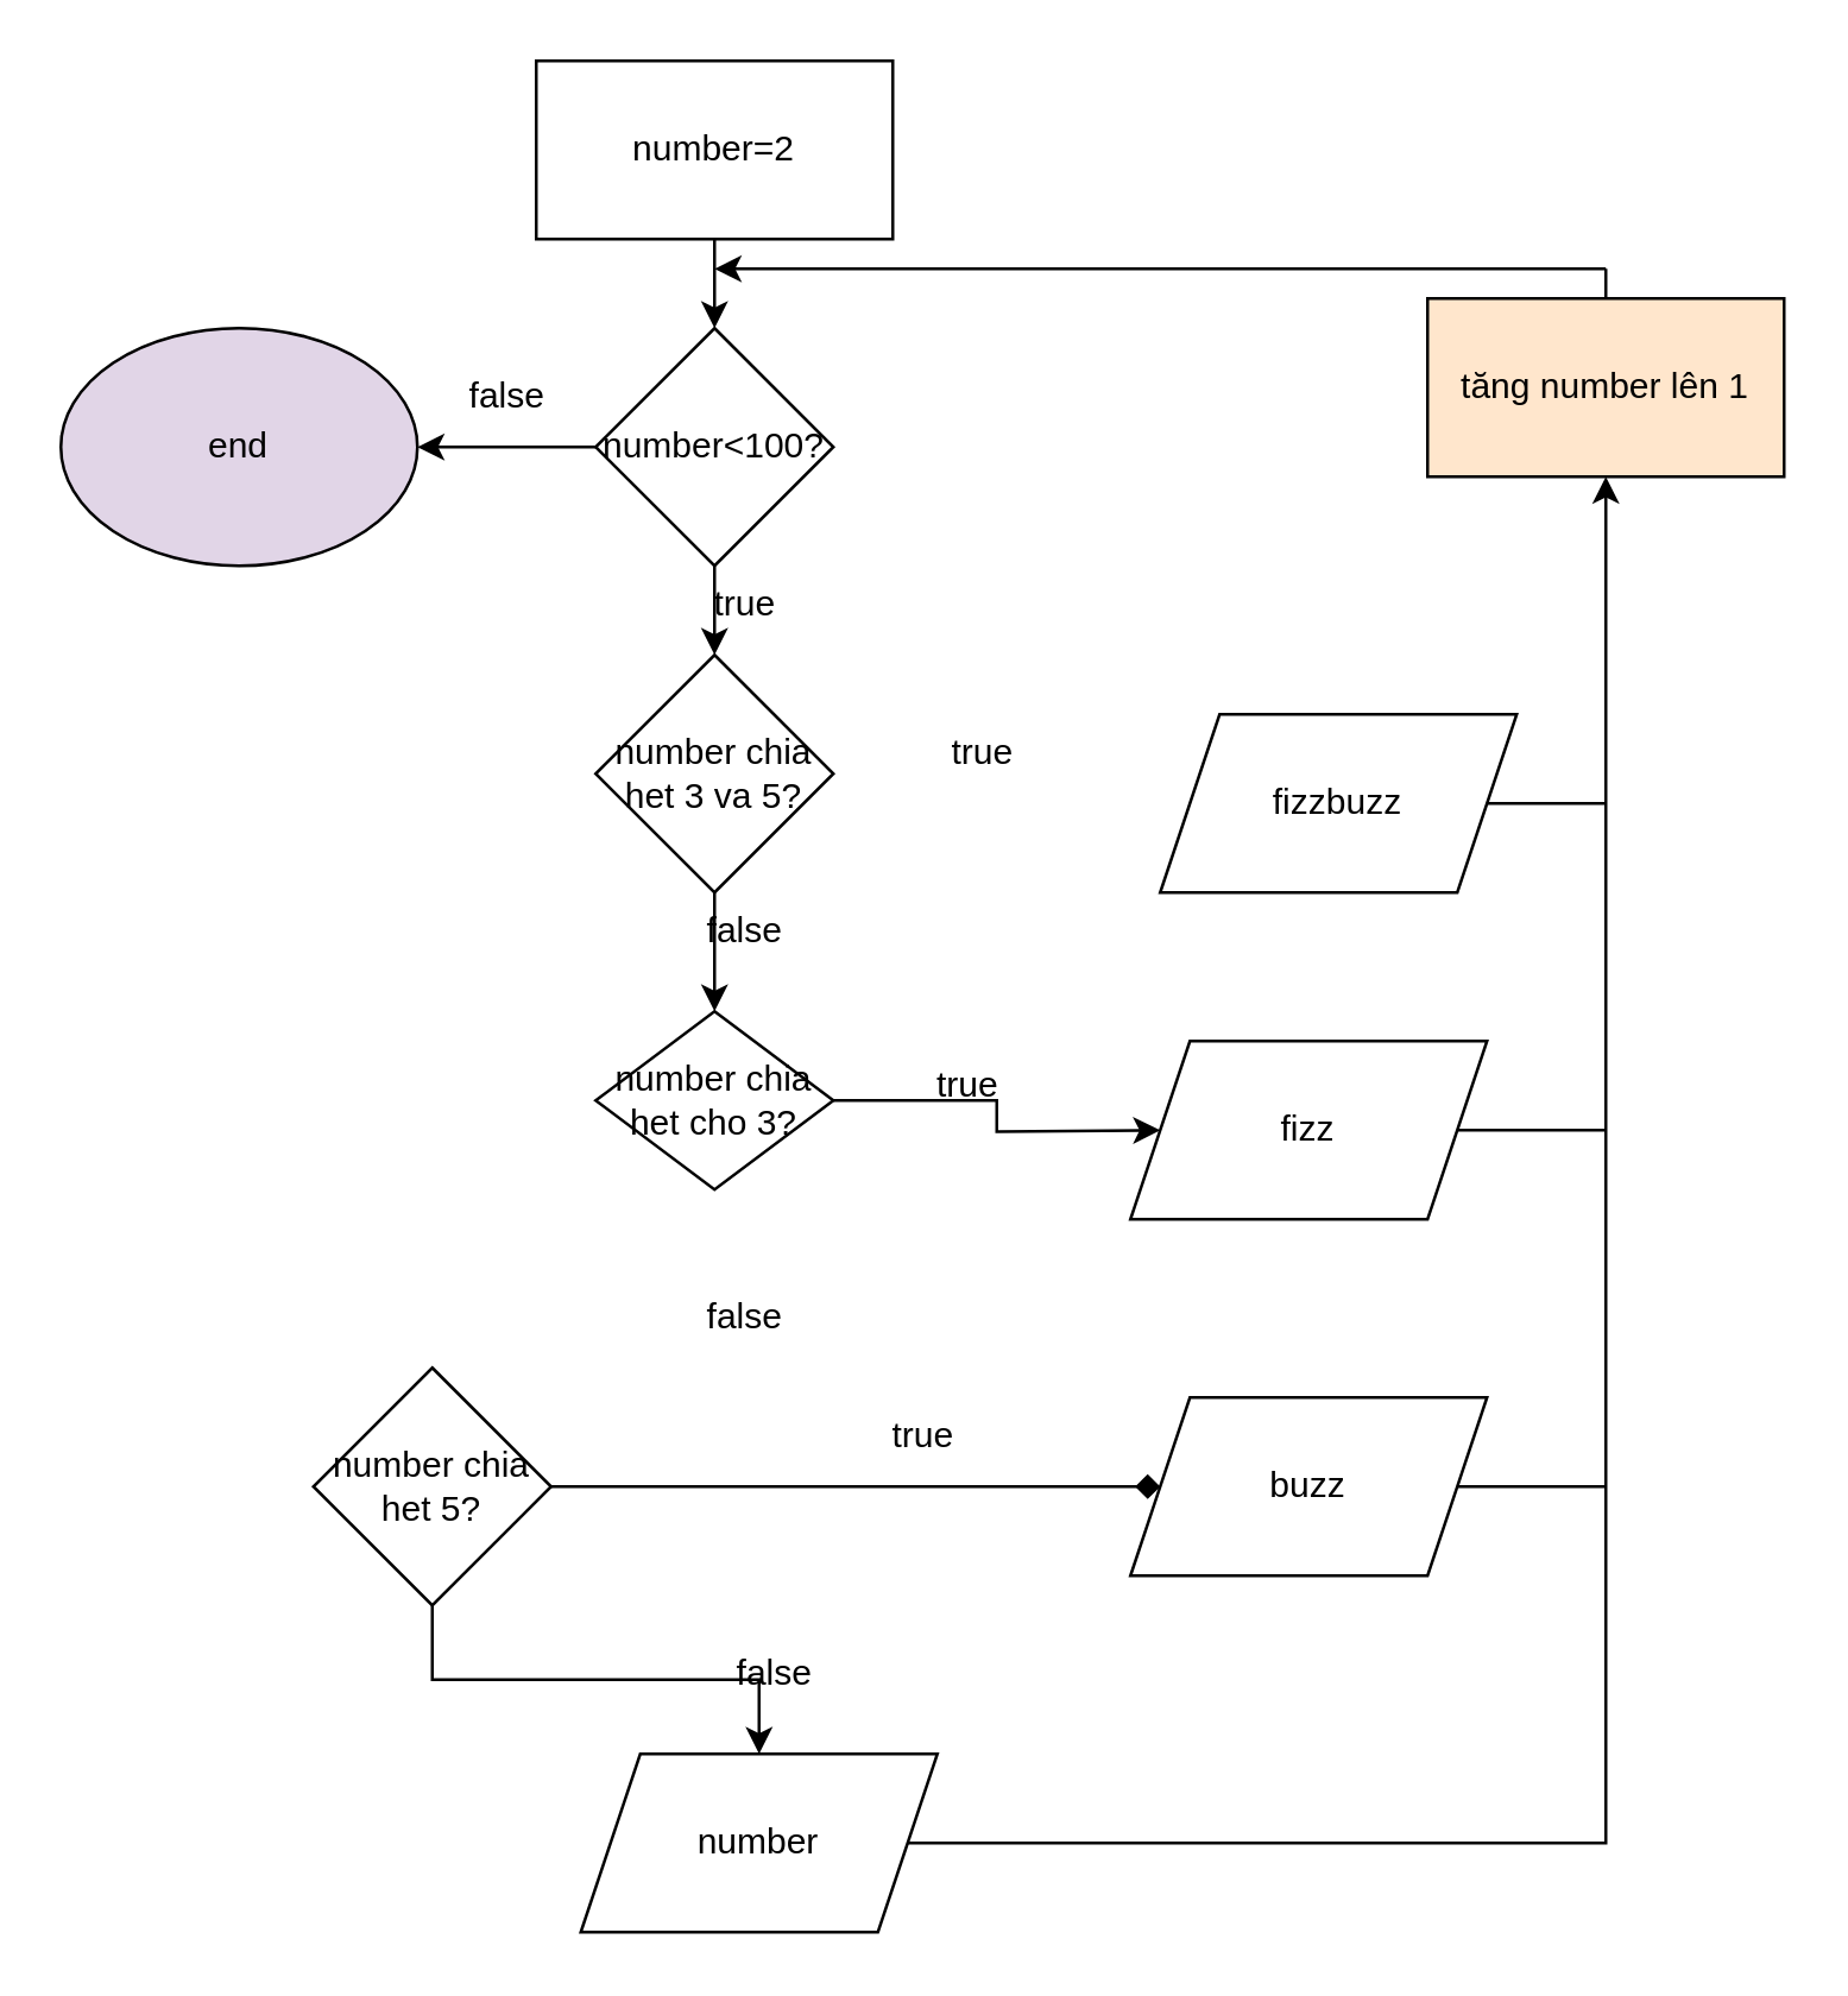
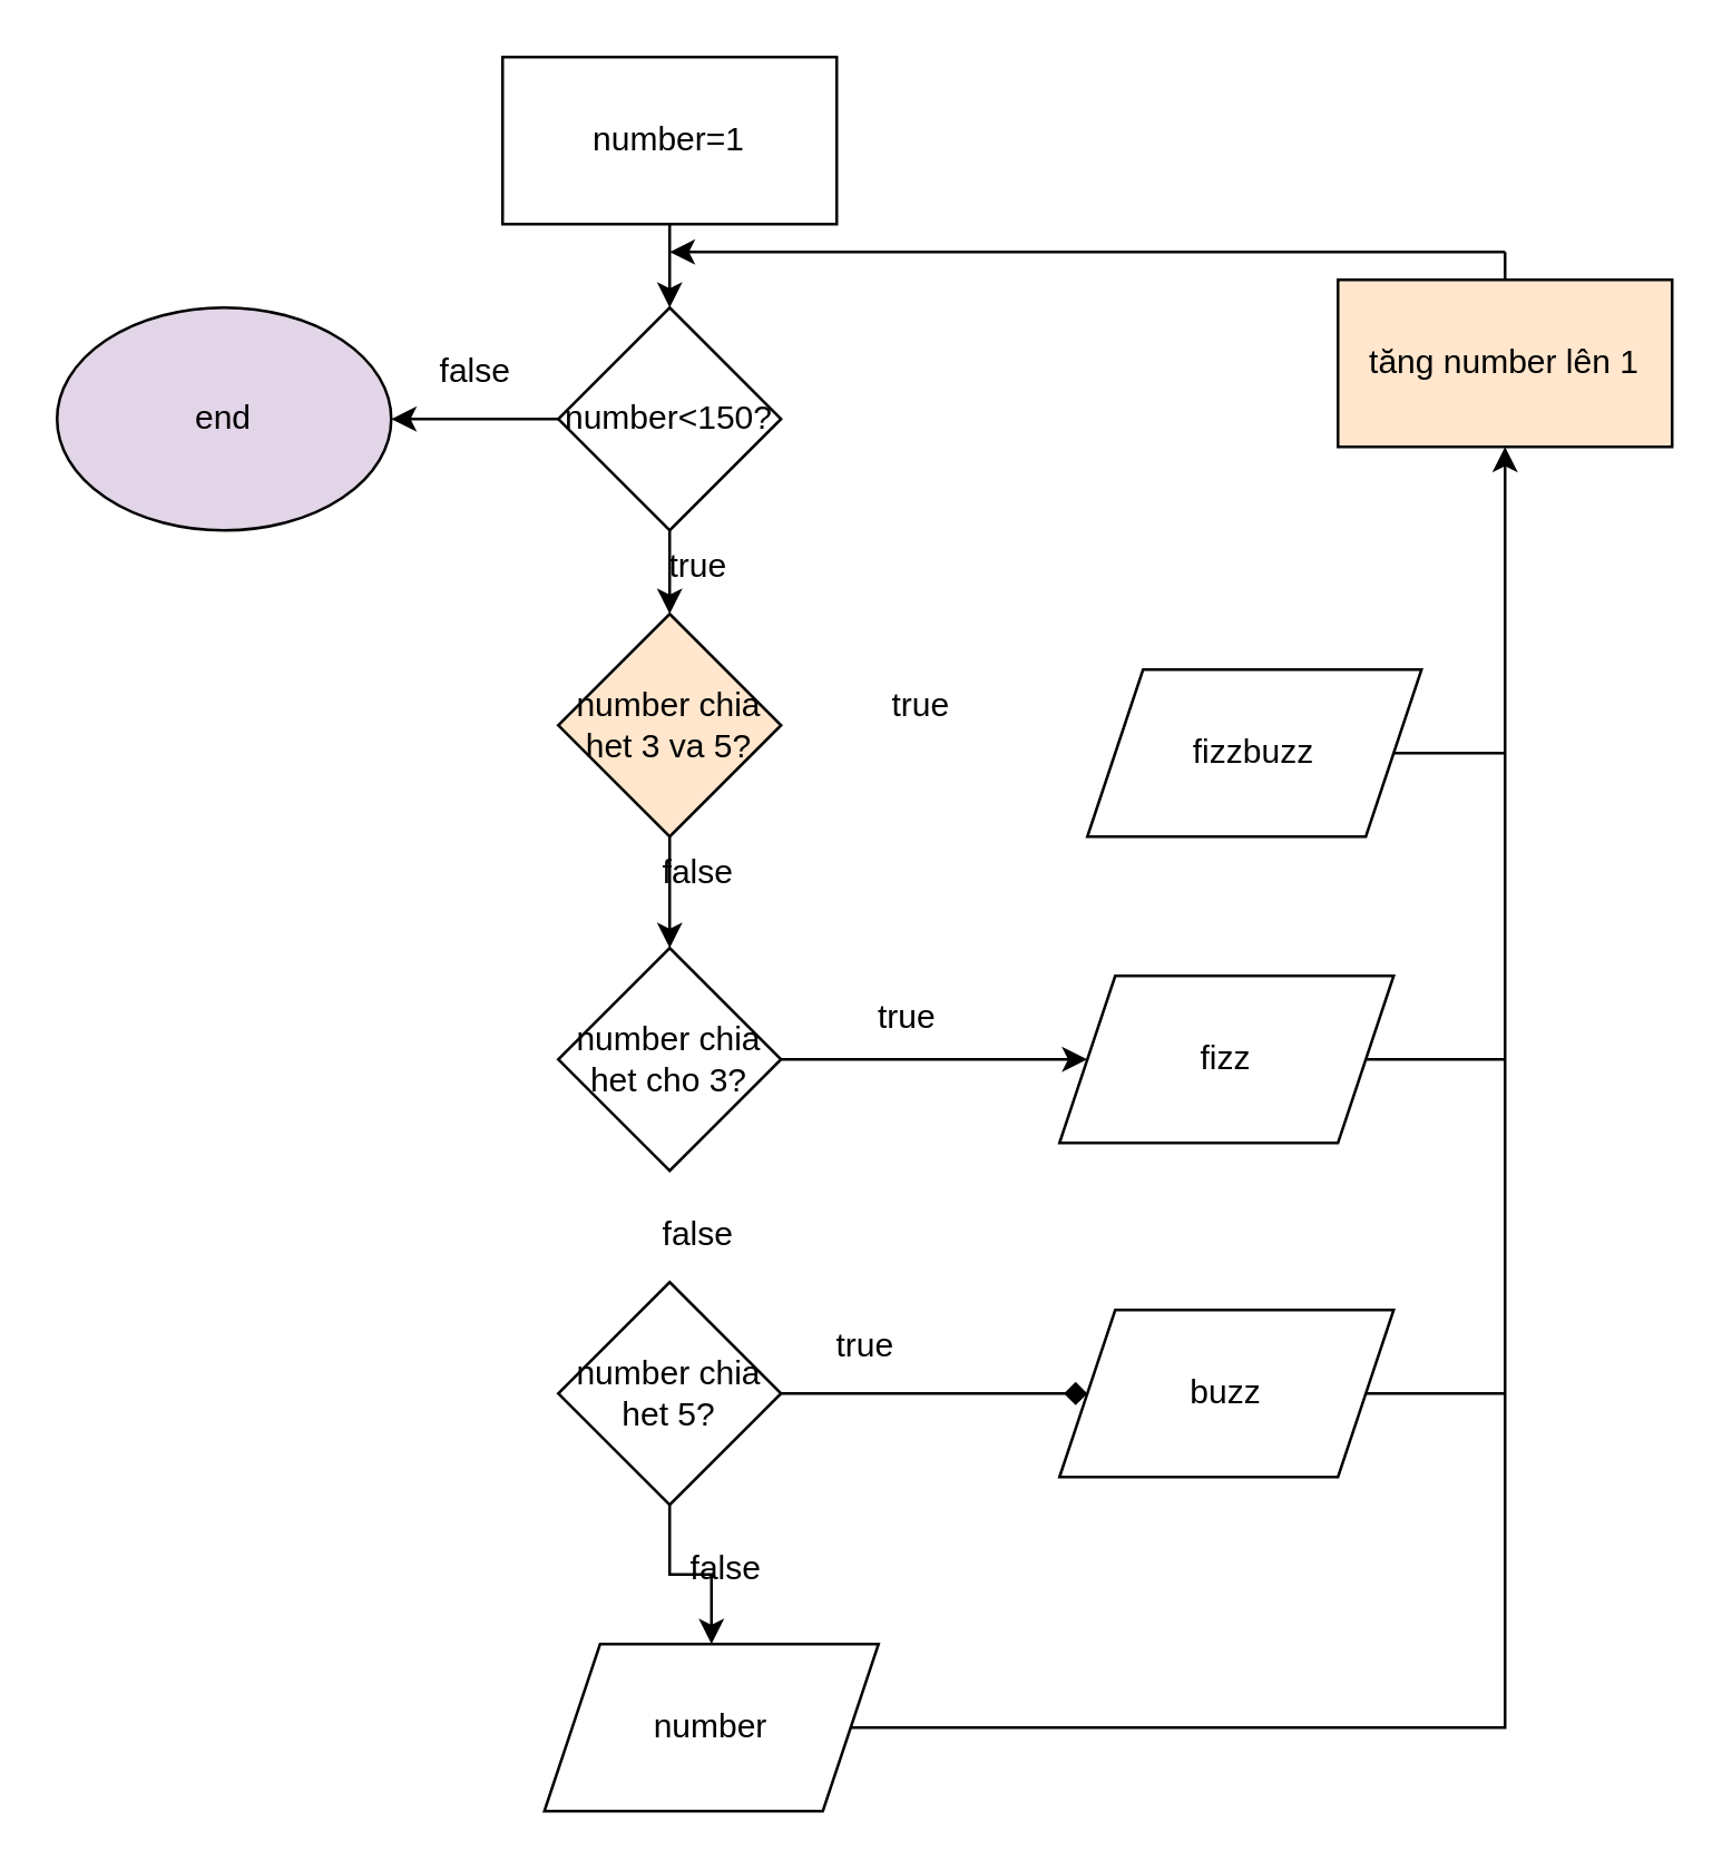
  <mxCell id="0" />
  <mxCell id="1" parent="0" />
  <mxCell id="2" style="edgeStyle=orthogonalEdgeStyle;rounded=0;orthogonalLoop=1;jettySize=auto;html=1;exitX=0.5;exitY=1;exitDx=0;exitDy=0;entryX=0.5;entryY=0;entryDx=0;entryDy=0;" edge="1" parent="1" source="3" target="6"><mxGeometry relative="1" as="geometry" /></mxCell>
- <mxCell id="3" value="number=2" style="rounded=0;whiteSpace=wrap;html=1;" vertex="1" parent="1"><mxGeometry x="180" y="20" width="120" height="60" as="geometry" /></mxCell>
+ <mxCell id="3" value="number=1" style="rounded=0;whiteSpace=wrap;html=1;" vertex="1" parent="1"><mxGeometry x="180" y="20" width="120" height="60" as="geometry" /></mxCell>
  <mxCell id="4" style="edgeStyle=orthogonalEdgeStyle;rounded=0;orthogonalLoop=1;jettySize=auto;html=1;exitX=0.5;exitY=1;exitDx=0;exitDy=0;entryX=0.5;entryY=0;entryDx=0;entryDy=0;" edge="1" parent="1" source="6" target="8"><mxGeometry relative="1" as="geometry" /></mxCell>
  <mxCell id="5" style="edgeStyle=orthogonalEdgeStyle;rounded=0;orthogonalLoop=1;jettySize=auto;html=1;exitX=0;exitY=0.5;exitDx=0;exitDy=0;" edge="1" parent="1" source="6"><mxGeometry relative="1" as="geometry"><mxPoint x="140" y="150" as="targetPoint" /></mxGeometry></mxCell>
- <mxCell id="6" value="number&amp;lt;100?" style="rhombus;whiteSpace=wrap;html=1;" vertex="1" parent="1"><mxGeometry x="200" y="110" width="80" height="80" as="geometry" /></mxCell>
+ <mxCell id="6" value="number&amp;lt;150?" style="rhombus;whiteSpace=wrap;html=1;" vertex="1" parent="1"><mxGeometry x="200" y="110" width="80" height="80" as="geometry" /></mxCell>
  <mxCell id="7" style="edgeStyle=orthogonalEdgeStyle;rounded=0;orthogonalLoop=1;jettySize=auto;html=1;exitX=0.5;exitY=1;exitDx=0;exitDy=0;entryX=0.5;entryY=0;entryDx=0;entryDy=0;" edge="1" parent="1" source="8" target="13"><mxGeometry relative="1" as="geometry" /></mxCell>
- <mxCell id="8" value="number chia het 3 va 5?" style="rhombus;whiteSpace=wrap;html=1;" vertex="1" parent="1"><mxGeometry x="200" y="220" width="80" height="80" as="geometry" /></mxCell>
+ <mxCell id="8" value="number chia het 3 va 5?" style="rhombus;whiteSpace=wrap;html=1;fillColor=#ffe6cc;" vertex="1" parent="1"><mxGeometry x="200" y="220" width="80" height="80" as="geometry" /></mxCell>
  <mxCell id="9" value="true&lt;br&gt;" style="text;html=1;align=center;verticalAlign=middle;resizable=0;points=[];autosize=1;strokeColor=none;fillColor=none;" vertex="1" parent="1"><mxGeometry x="230" y="188" width="40" height="30" as="geometry" /></mxCell>
  <mxCell id="10" value="fizzbuzz" style="shape=parallelogram;perimeter=parallelogramPerimeter;whiteSpace=wrap;html=1;fixedSize=1;" vertex="1" parent="1"><mxGeometry x="390" y="240" width="120" height="60" as="geometry" /></mxCell>
  <mxCell id="11" value="true" style="text;html=1;align=center;verticalAlign=middle;resizable=0;points=[];autosize=1;strokeColor=none;fillColor=none;" vertex="1" parent="1"><mxGeometry x="310" y="238" width="40" height="30" as="geometry" /></mxCell>
  <mxCell id="12" style="edgeStyle=orthogonalEdgeStyle;rounded=0;orthogonalLoop=1;jettySize=auto;html=1;exitX=1;exitY=0.5;exitDx=0;exitDy=0;" edge="1" parent="1" source="13"><mxGeometry relative="1" as="geometry"><mxPoint x="390" y="380" as="targetPoint" /></mxGeometry></mxCell>
- <mxCell id="13" value="number chia het cho 3?" style="rhombus;whiteSpace=wrap;html=1;" vertex="1" parent="1"><mxGeometry x="200" y="340" width="80" height="60" as="geometry" /></mxCell>
+ <mxCell id="13" value="number chia het cho 3?" style="rhombus;whiteSpace=wrap;html=1;" vertex="1" parent="1"><mxGeometry x="200" y="340" width="80" height="80" as="geometry" /></mxCell>
  <mxCell id="14" value="false" style="text;html=1;align=center;verticalAlign=middle;resizable=0;points=[];autosize=1;strokeColor=none;fillColor=none;" vertex="1" parent="1"><mxGeometry x="225" y="298" width="50" height="30" as="geometry" /></mxCell>
  <mxCell id="15" value="fizz" style="shape=parallelogram;perimeter=parallelogramPerimeter;whiteSpace=wrap;html=1;fixedSize=1;" vertex="1" parent="1"><mxGeometry x="380" y="350" width="120" height="60" as="geometry" /></mxCell>
  <mxCell id="16" value="true" style="text;html=1;align=center;verticalAlign=middle;resizable=0;points=[];autosize=1;strokeColor=none;fillColor=none;" vertex="1" parent="1"><mxGeometry x="305" y="350" width="40" height="30" as="geometry" /></mxCell>
  <mxCell id="17" style="edgeStyle=orthogonalEdgeStyle;rounded=0;orthogonalLoop=1;jettySize=auto;html=1;exitX=1;exitY=0.5;exitDx=0;exitDy=0;entryX=0;entryY=0.5;entryDx=0;entryDy=0;endArrow=diamond;" edge="1" parent="1" source="19" target="21"><mxGeometry relative="1" as="geometry" /></mxCell>
  <mxCell id="18" style="edgeStyle=orthogonalEdgeStyle;rounded=0;orthogonalLoop=1;jettySize=auto;html=1;exitX=0.5;exitY=1;exitDx=0;exitDy=0;entryX=0.5;entryY=0;entryDx=0;entryDy=0;" edge="1" parent="1" source="19" target="23"><mxGeometry relative="1" as="geometry" /></mxCell>
- <mxCell id="19" value="number chia het 5?" style="rhombus;whiteSpace=wrap;html=1;" vertex="1" parent="1"><mxGeometry x="105" y="460" width="80" height="80" as="geometry" /></mxCell>
+ <mxCell id="19" value="number chia het 5?" style="rhombus;whiteSpace=wrap;html=1;" vertex="1" parent="1"><mxGeometry x="200" y="460" width="80" height="80" as="geometry" /></mxCell>
  <mxCell id="20" value="false" style="text;html=1;align=center;verticalAlign=middle;resizable=0;points=[];autosize=1;strokeColor=none;fillColor=none;" vertex="1" parent="1"><mxGeometry x="225" y="428" width="50" height="30" as="geometry" /></mxCell>
  <mxCell id="21" value="buzz" style="shape=parallelogram;perimeter=parallelogramPerimeter;whiteSpace=wrap;html=1;fixedSize=1;" vertex="1" parent="1"><mxGeometry x="380" y="470" width="120" height="60" as="geometry" /></mxCell>
  <mxCell id="22" style="edgeStyle=orthogonalEdgeStyle;rounded=0;orthogonalLoop=1;jettySize=auto;html=1;exitX=1;exitY=0.5;exitDx=0;exitDy=0;" edge="1" parent="1" source="23"><mxGeometry relative="1" as="geometry"><mxPoint x="540" y="160" as="targetPoint" /><Array as="points"><mxPoint x="540" y="620" /><mxPoint x="540" y="160" /></Array></mxGeometry></mxCell>
  <mxCell id="23" value="number" style="shape=parallelogram;perimeter=parallelogramPerimeter;whiteSpace=wrap;html=1;fixedSize=1;" vertex="1" parent="1"><mxGeometry x="195" y="590" width="120" height="60" as="geometry" /></mxCell>
  <mxCell id="24" value="true" style="text;html=1;align=center;verticalAlign=middle;resizable=0;points=[];autosize=1;strokeColor=none;fillColor=none;" vertex="1" parent="1"><mxGeometry x="290" y="468" width="40" height="30" as="geometry" /></mxCell>
  <mxCell id="25" value="false" style="text;html=1;align=center;verticalAlign=middle;resizable=0;points=[];autosize=1;strokeColor=none;fillColor=none;" vertex="1" parent="1"><mxGeometry x="235" y="548" width="50" height="30" as="geometry" /></mxCell>
  <mxCell id="26" value="tăng number lên 1" style="rounded=0;whiteSpace=wrap;html=1;fillColor=#ffe6cc;" vertex="1" parent="1"><mxGeometry x="480" y="100" width="120" height="60" as="geometry" /></mxCell>
  <mxCell id="27" value="" style="endArrow=classic;html=1;rounded=0;" edge="1" parent="1"><mxGeometry width="50" height="50" relative="1" as="geometry"><mxPoint x="540" y="90" as="sourcePoint" /><mxPoint x="240" y="90" as="targetPoint" /></mxGeometry></mxCell>
  <mxCell id="28" value="" style="endArrow=none;html=1;rounded=0;exitX=0.5;exitY=0;exitDx=0;exitDy=0;" edge="1" parent="1" source="26"><mxGeometry width="50" height="50" relative="1" as="geometry"><mxPoint x="490" y="140" as="sourcePoint" /><mxPoint x="540" y="90" as="targetPoint" /></mxGeometry></mxCell>
  <mxCell id="29" value="" style="endArrow=none;html=1;rounded=0;" edge="1" parent="1"><mxGeometry width="50" height="50" relative="1" as="geometry"><mxPoint x="540" y="270" as="sourcePoint" /><mxPoint x="500" y="270" as="targetPoint" /></mxGeometry></mxCell>
  <mxCell id="30" value="" style="endArrow=none;html=1;rounded=0;" edge="1" parent="1"><mxGeometry width="50" height="50" relative="1" as="geometry"><mxPoint x="540" y="380" as="sourcePoint" /><mxPoint x="490" y="380" as="targetPoint" /></mxGeometry></mxCell>
  <mxCell id="31" value="" style="endArrow=none;html=1;rounded=0;" edge="1" parent="1"><mxGeometry width="50" height="50" relative="1" as="geometry"><mxPoint x="540" y="500" as="sourcePoint" /><mxPoint x="490" y="500" as="targetPoint" /></mxGeometry></mxCell>
  <mxCell id="32" value="end" style="ellipse;whiteSpace=wrap;html=1;fillColor=#e1d5e7;" vertex="1" parent="1"><mxGeometry x="20" y="110" width="120" height="80" as="geometry" /></mxCell>
  <mxCell id="33" value="false" style="text;html=1;align=center;verticalAlign=middle;resizable=0;points=[];autosize=1;strokeColor=none;fillColor=none;" vertex="1" parent="1"><mxGeometry x="145" y="118" width="50" height="30" as="geometry" /></mxCell>
